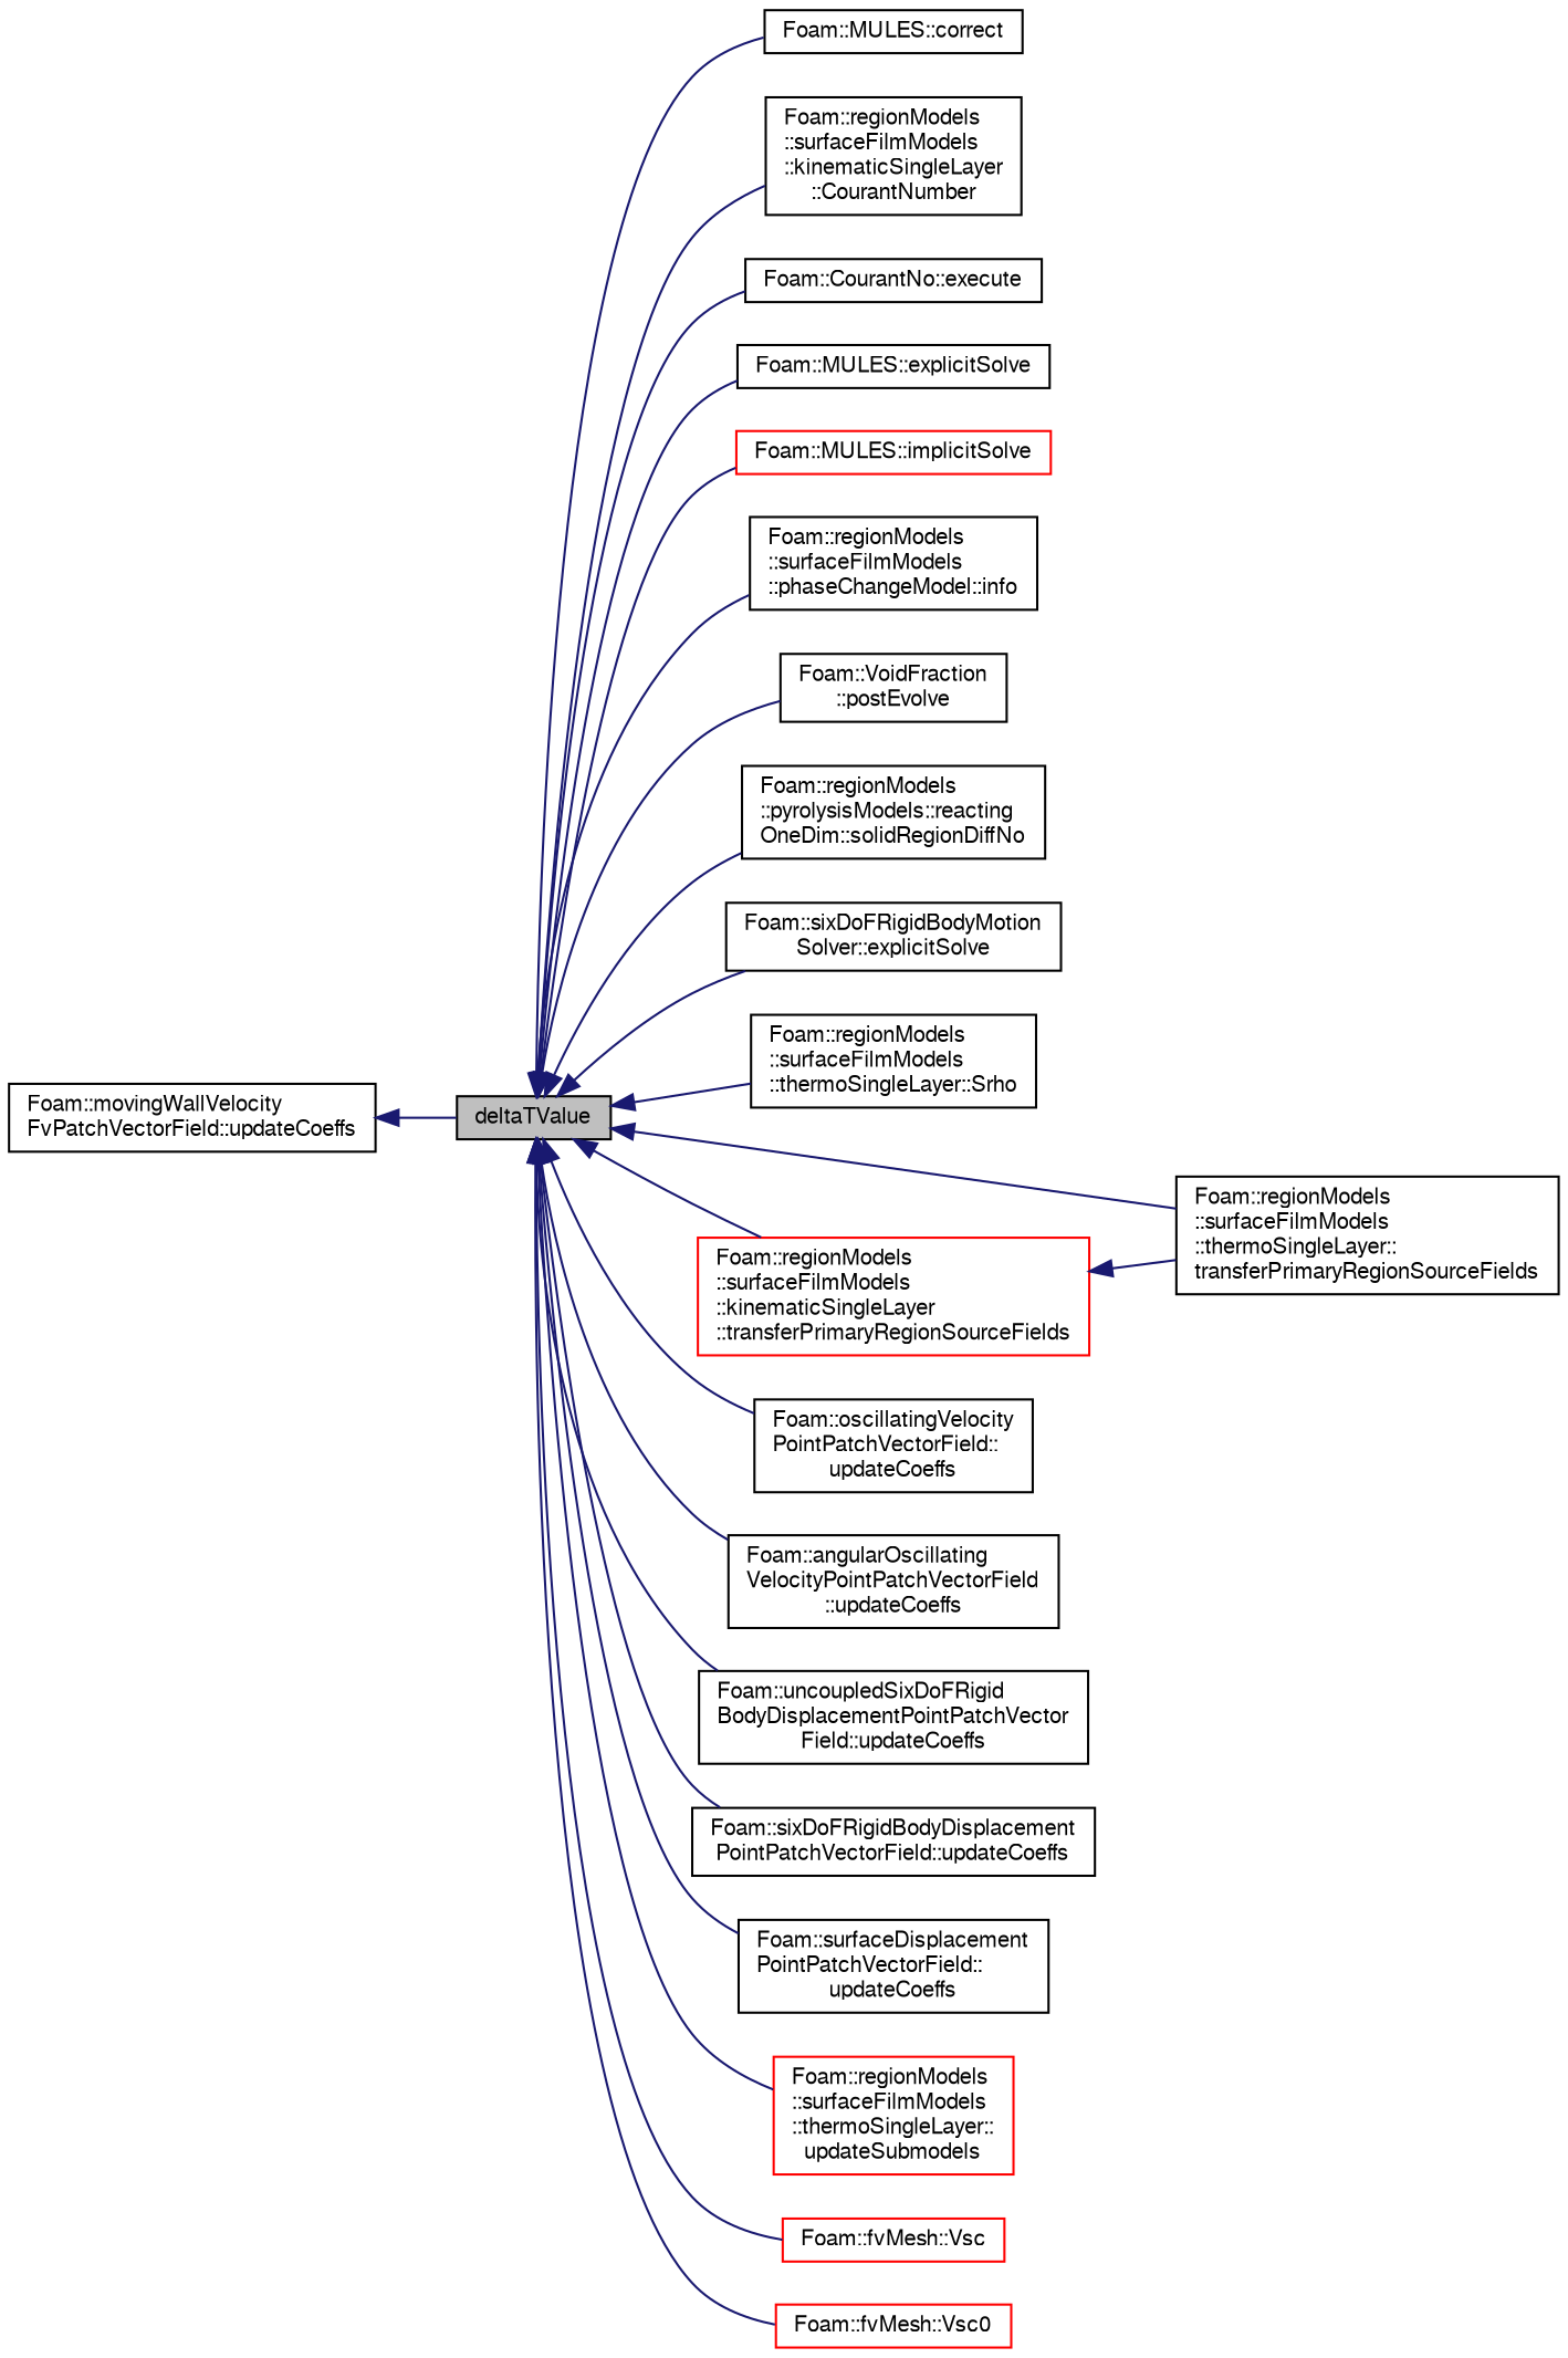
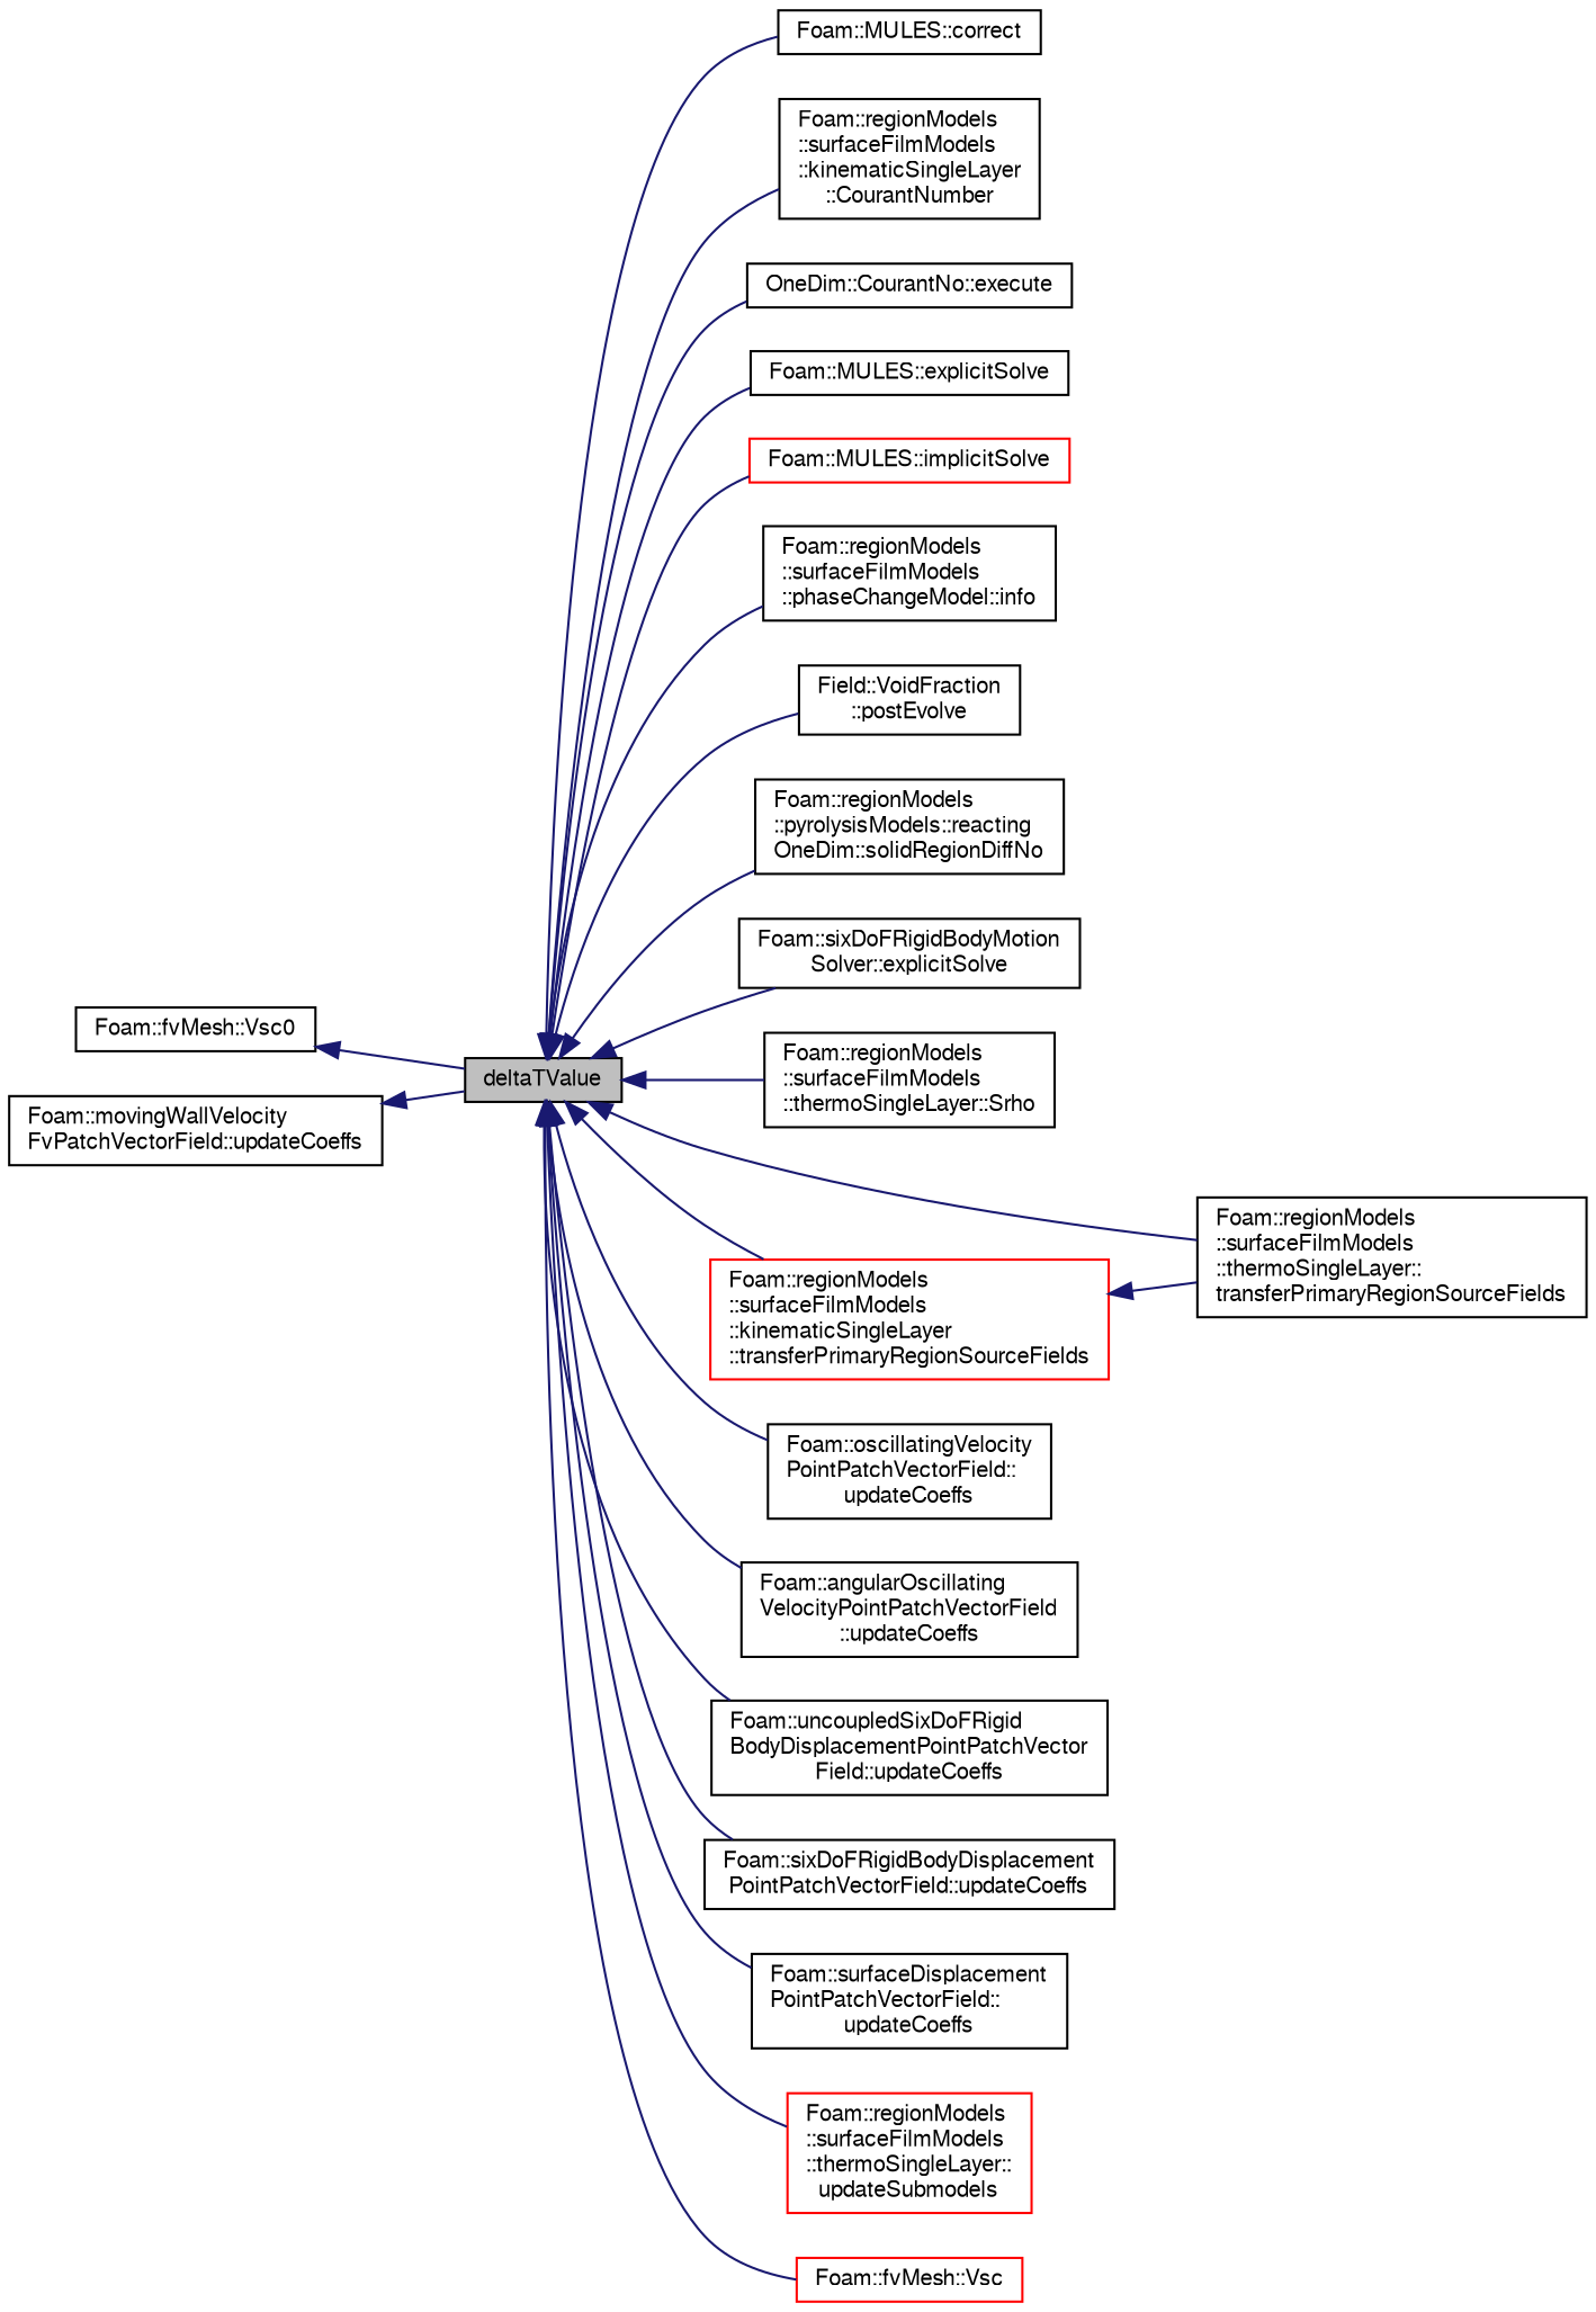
  digraph {
    rankdir=LR
    node [color=black fontname=FreeSans fontsize=10 shape=record]
    edge [color=midnightblue dir=back fontname=FreeSans fontsize=10 labelfontname=FreeSans labelfontsize=10 style=solid]
    n1 [fillcolor=grey75 fontcolor=black height=0.2 label=deltaTValue style=filled width=0.4]
    n2 [height=0.2 label="Foam::MULES::correct" width=0.4]
    n3 [height=0.2 label="Foam::regionModels\l::surfaceFilmModels\l::kinematicSingleLayer\l::CourantNumber" width=0.4]
-   n4 [height=0.2 label="Foam::CourantNo::execute" width=0.4]
+   n4 [height=0.2 label="OneDim::CourantNo::execute" width=0.4]
    n5 [height=0.2 label="Foam::MULES::explicitSolve" width=0.4]
    n6 [color=red height=0.2 label="Foam::MULES::implicitSolve" width=0.4]
    n7 [height=0.2 label="Foam::regionModels\l::surfaceFilmModels\l::phaseChangeModel::info" width=0.4]
-   n8 [height=0.2 label="Foam::VoidFraction\l::postEvolve" width=0.4]
+   n8 [height=0.2 label="Field::VoidFraction\l::postEvolve" width=0.4]
    n9 [height=0.2 label="Foam::regionModels\l::pyrolysisModels::reacting\lOneDim::solidRegionDiffNo" width=0.4]
    n10 [height=0.2 label="Foam::sixDoFRigidBodyMotion\lSolver::explicitSolve" width=0.4]
    n11 [height=0.2 label="Foam::regionModels\l::surfaceFilmModels\l::thermoSingleLayer::Srho" width=0.4]
    n12 [height=0.2 label="Foam::regionModels\l::surfaceFilmModels\l::thermoSingleLayer::\ltransferPrimaryRegionSourceFields" width=0.4]
    n13 [color=red height=0.2 label="Foam::regionModels\l::surfaceFilmModels\l::kinematicSingleLayer\l::transferPrimaryRegionSourceFields" width=0.4]
    n14 [height=0.2 label="Foam::oscillatingVelocity\lPointPatchVectorField::\lupdateCoeffs" width=0.4]
    n15 [height=0.2 label="Foam::angularOscillating\lVelocityPointPatchVectorField\l::updateCoeffs" width=0.4]
    n16 [height=0.2 label="Foam::uncoupledSixDoFRigid\lBodyDisplacementPointPatchVector\lField::updateCoeffs" width=0.4]
    n17 [height=0.2 label="Foam::sixDoFRigidBodyDisplacement\lPointPatchVectorField::updateCoeffs" width=0.4]
    n18 [height=0.2 label="Foam::surfaceDisplacement\lPointPatchVectorField::\lupdateCoeffs" width=0.4]
    n19 [color=red height=0.2 label="Foam::regionModels\l::surfaceFilmModels\l::thermoSingleLayer::\lupdateSubmodels" width=0.4]
    n20 [color=red height=0.2 label="Foam::fvMesh::Vsc" width=0.4]
-   n21 [color=red height=0.2 label="Foam::fvMesh::Vsc0" width=0.4]
+   n21 [height=0.2 label="Foam::fvMesh::Vsc0" width=0.4]
    n22 [height=0.2 label="Foam::movingWallVelocity\lFvPatchVectorField::updateCoeffs" width=0.4]
    n1 -> n2
    n1 -> n3
    n1 -> n4
    n1 -> n5
    n1 -> n6
    n1 -> n7
    n1 -> n8
    n1 -> n9
    n1 -> n10
    n1 -> n11
    n1 -> n12
    n1 -> n13
    n1 -> n14
    n1 -> n15
    n1 -> n16
    n1 -> n17
    n1 -> n18
    n1 -> n19
    n1 -> n20
-   n1 -> n21
+   n21 -> n1
    n13 -> n12
    n22 -> n1
  }
